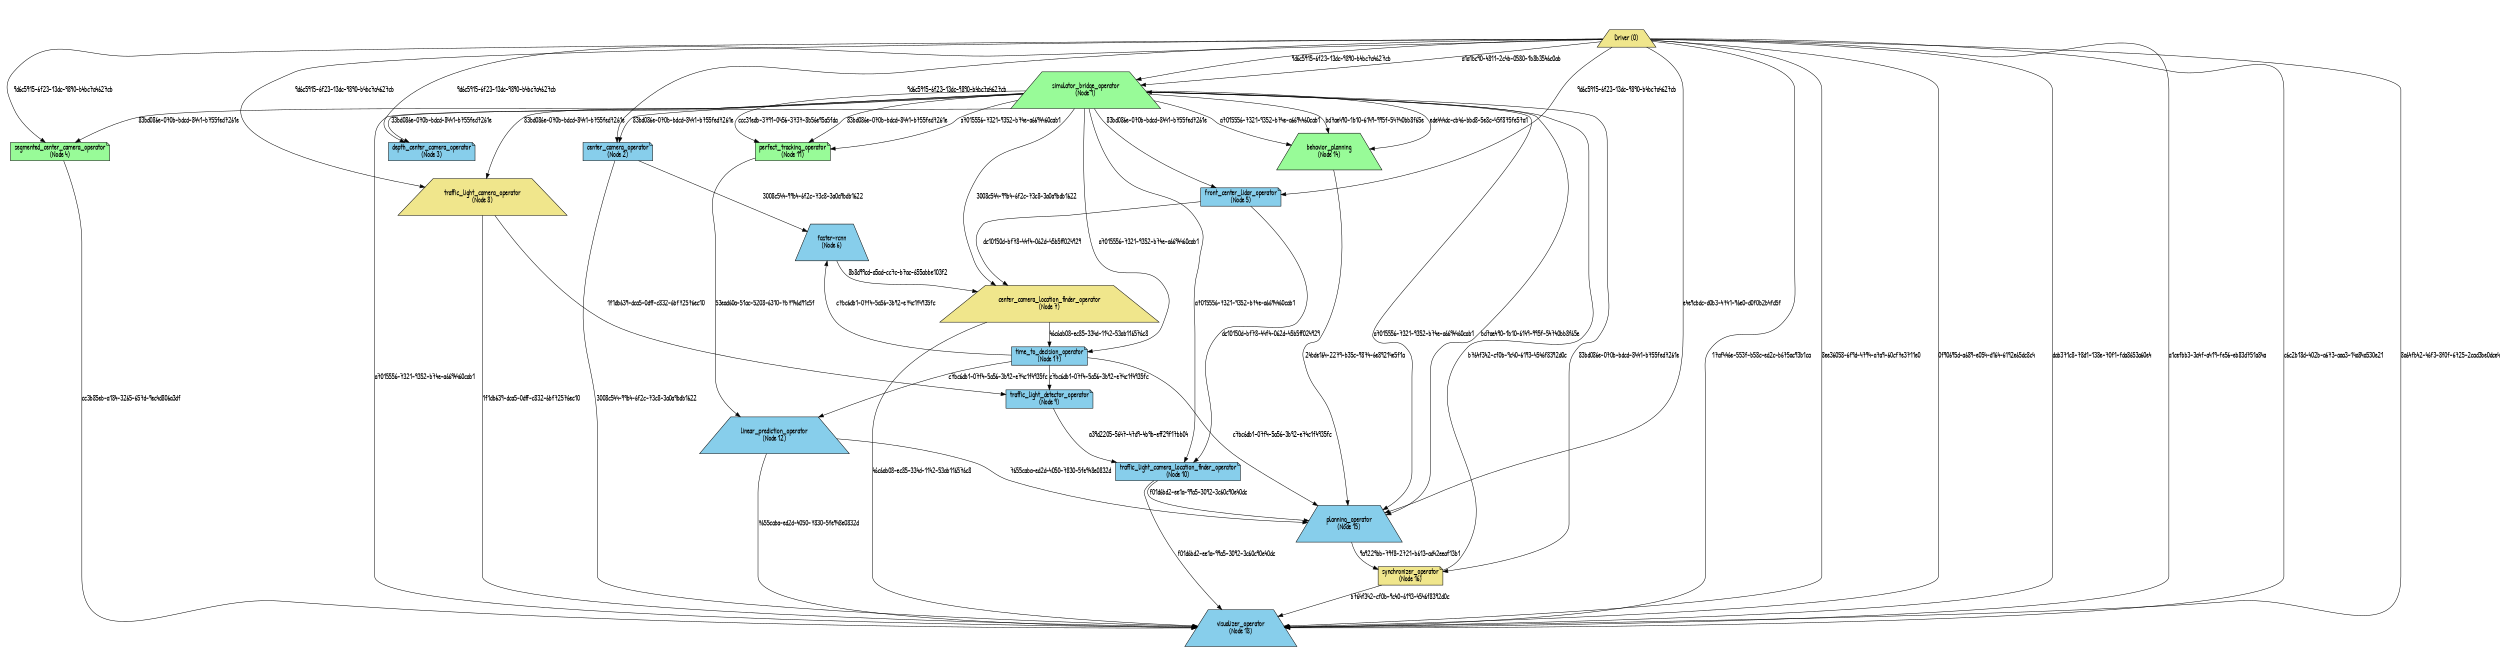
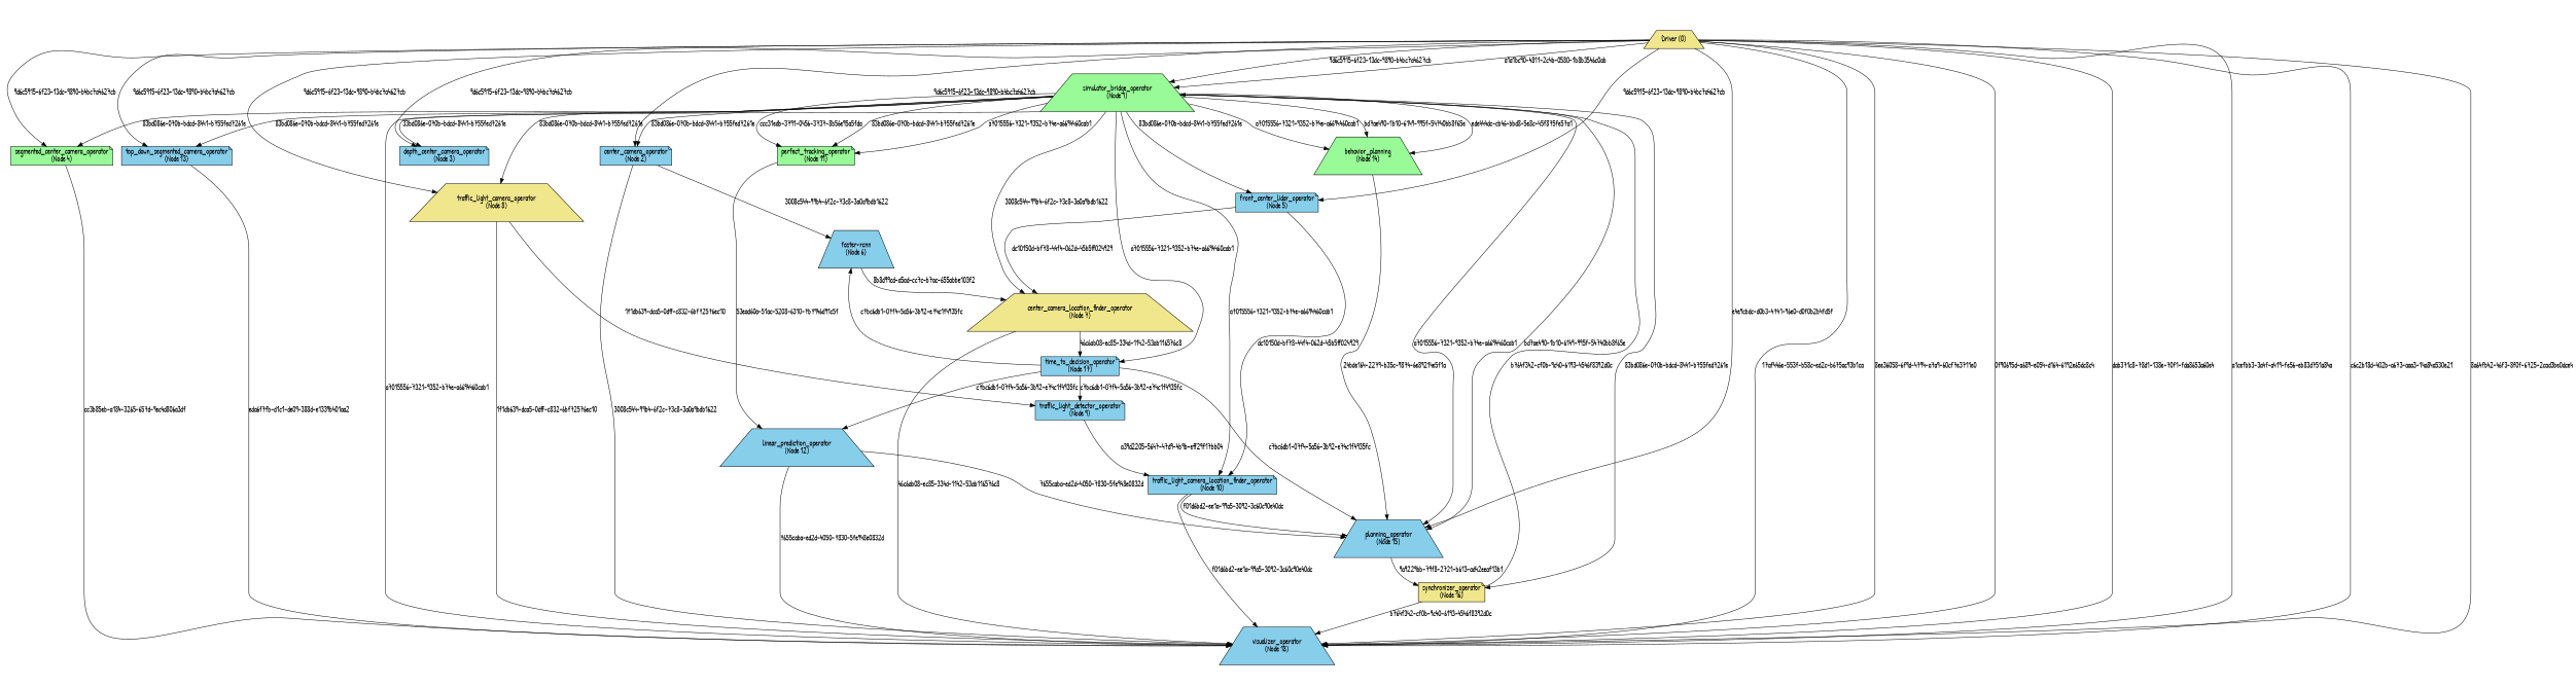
  digraph {
    fontname="Patrick Hand"
    node [fillcolor=skyblue fontname="Patrick Hand" shape=note style=filled]
    edge [fontname="Patrick Hand"]
    n1 [fillcolor=khaki label="Driver (0)" shape=trapezium]
    n2 [fillcolor=palegreen label="simulator_bridge_operator\n(Node 1)" shape=trapezium]
    n3 [label="center_camera_operator\n(Node 2)"]
    n4 [fillcolor=khaki label="traffic_light_camera_operator\n(Node 8)" shape=trapezium]
    n5 [fillcolor=palegreen label="segmented_center_camera_operator\n(Node 4)"]
    n6 [label="depth_center_camera_operator\n(Node 3)"]
    n7 [label="planning_operator\n(Node 15)" shape=trapezium]
    n8 [label="visualizer_operator\n(Node 18)" shape=trapezium]
+   n9 [label="top_down_segmented_camera_operator\n(Node 13)"]
    n10 [label="front_center_lidar_operator\n(Node 5)"]
    n11 [label="time_to_decision_operator\n(Node 17)"]
    n12 [fillcolor=palegreen label="behavior_planning\n(Node 14)" shape=trapezium]
    n13 [fillcolor=khaki label="synchronizer_operator\n(Node 16)"]
    n14 [fillcolor=palegreen label="perfect_tracking_operator\n(Node 11)"]
    n15 [label="traffic_light_camera_location_finder_operator\n(Node 10)"]
    n16 [fillcolor=khaki label="center_camera_location_finder_operator\n(Node 7)" shape=trapezium]
    n17 [label="faster-rcnn\n(Node 6)" shape=trapezium]
    n18 [label="traffic_light_detector_operator\n(Node 9)"]
    n19 [label="linear_prediction_operator\n(Node 12)" shape=trapezium]
    n1 -> n2 [label="9d6c5915-6f23-13dc-9890-b4bc7a4627cb"]
    n1 -> n2 [label="a1a1bc90-4811-2c4b-0580-1b8b3546c0ab"]
    n1 -> n3 [label="9d6c5915-6f23-13dc-9890-b4bc7a4627cb"]
    n1 -> n4 [label="9d6c5915-6f23-13dc-9890-b4bc7a4627cb"]
    n1 -> n5 [label="9d6c5915-6f23-13dc-9890-b4bc7a4627cb"]
    n1 -> n6 [label="9d6c5915-6f23-13dc-9890-b4bc7a4627cb"]
    n1 -> n7 [label="e4e9cbdc-d0b3-4741-96e0-d0f0b2b4fd5f"]
    n1 -> n8 [label="17af446e-553f-b58c-ed2c-b675ac93b1ca"]
    n1 -> n8 [label="8ee36058-6f9d-4794-a7a9-60cf7e3711e0"]
    n1 -> n8 [label="0f90695d-a689-e054-d164-6192e65dc8c4"]
    n1 -> n8 [label="dab371c8-78d1-138e-70f1-fda8653a60e4"]
    n1 -> n8 [label="a1cefbb3-3a4f-a419-fe56-eb83d751a84a"]
    n1 -> n8 [label="c6c2b18d-402b-a673-aaa3-14a84a530e21"]
    n1 -> n8 [label="8a64fb42-46f3-8f0f-6725-2cad3be0dce4"]
+   n1 -> n9 [label="9d6c5915-6f23-13dc-9890-b4bc7a4627cb"]
    n1 -> n10 [label="9d6c5915-6f23-13dc-9890-b4bc7a4627cb"]
    n2 -> n3 [label="83bd086e-070b-bdcd-8441-b755fed7261e"]
    n2 -> n4 [label="83bd086e-070b-bdcd-8441-b755fed7261e"]
    n2 -> n5 [label="83bd086e-070b-bdcd-8441-b755fed7261e"]
    n2 -> n6 [label="33bd086e-070b-bdcd-8441-b755fed7261e"]
    n2 -> n7 [label="a7015556-7321-9352-b74e-a6694460cab1"]
    n2 -> n7 [label="bd7ae490-1b10-6149-995f-54740bb8f65e"]
    n2 -> n8 [label="a7015556-7321-9352-b74e-a6694460cab1"]
+   n2 -> n9 [label="83bd086e-070b-bdcd-8441-b755fed7261e"]
    n2 -> n10 [label="83bd086e-070b-bdcd-8441-b755fed7261e"]
    n2 -> n11 [label="a7015556-7321-9352-b74e-a6694460cab1"]
    n2 -> n12 [label="a7015556-7321-9352-b74e-a6694460cab1"]
    n2 -> n12 [label="bd7ae490-1b10-6149-995f-54740bb8f65e"]
    n2 -> n12 [label="ede444dc-cb46-bbd8-5e8c-45f875fe57a1"]
    n2 -> n13 [label="83bd086e-070b-bdcd-8441-b755fed7261e"]
    n2 -> n14 [label="a7015556-7321-9352-b74e-a6694460cab1"]
    n2 -> n14 [label="ccc31edb-3791-0456-3737-8b56e95a5fda"]
    n2 -> n14 [label="83bd086e-070b-bdcd-8441-b755fed7261e"]
    n2 -> n15 [label="a7015556-7321-9352-b74e-a6694460cab1"]
    n2 -> n16 [label="3008c544-99b4-6f2c-73c8-3a0a9bdb1622"]
    n3 -> n8 [label="3008c544-99b4-6f2c-73c8-3a0a9bdb1622"]
    n3 -> n17 [label="3008c544-99b4-6f2c-73c8-3a0a9bdb1622"]
    n4 -> n8 [label="1f1db639-dca5-0dff-c832-6bf72576ec10"]
    n4 -> n18 [label="1f1db639-dca5-0dff-c832-6bf72576ec10"]
    n5 -> n8 [label="cc3b85eb-a184-3265-657d-9ec4d806a3df"]
    n7 -> n13 [label="9a9229bb-79f8-2721-b613-ad42eeaf13b1"]
+   n9 -> n8 [label="eda6f7fb-d1c1-de09-388d-e1339b401aa2"]
    n10 -> n15 [label="dc10150d-bf78-44f4-062d-45b5ff024929"]
    n10 -> n16 [label="dc10150d-bf78-44f4-062d-45b5ff024929"]
    n11 -> n7 [label="c7bc6db1-07f4-5a56-3b92-e74c1f4935fc"]
    n11 -> n17 [label="c7bc6db1-07f4-5a56-3b92-e74c1f4935fc"]
    n11 -> n18 [label="c7bc6db1-07f4-5a56-3b92-e74c1f4935fc"]
    n11 -> n19 [label="c7bc6db1-07f4-5a56-3b92-e74c1f4935fc"]
    n12 -> n7 [label="24bde164-2279-b35c-9874-6e89214e5f1a"]
    n13 -> n2 [label="b764f342-cf0b-9c40-6193-4546f8392d0c"]
    n13 -> n8 [label="b764f342-cf0b-9c40-6193-4546f8392d0c"]
    n14 -> n19 [label="53ead60a-51ac-5208-6310-7b7946d91c5f"]
    n15 -> n7 [label="f01d6bd2-ee1a-99a5-3092-3c60c90e40dc"]
    n15 -> n8 [label="f01d6bd2-ee1a-99a5-3092-3c60c90e40dc"]
    n16 -> n8 [label="46c6ab08-ec85-334d-1142-53ab116576c8"]
    n16 -> n11 [label="46c6ab08-ec85-334d-1142-53ab116576c8"]
    n17 -> n16 [label="8b8d99cd-a5ad-cc7c-b7ac-655abbe103f2"]
    n18 -> n15 [label="a39d2205-5647-47d9-4b9b-eff29f17bb04"]
    n19 -> n7 [label="7655caba-ed2d-4050-7830-5fe948e0832d"]
    n19 -> n8 [label="7655caba-ed2d-4050-7830-5fe948e0832d"]
  }
